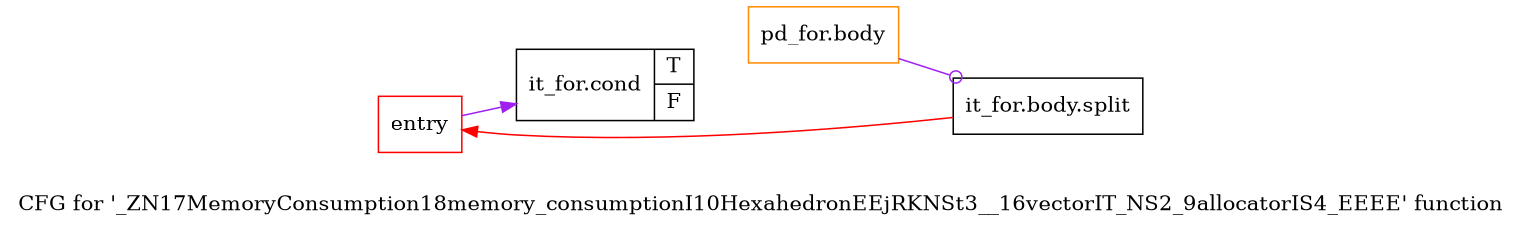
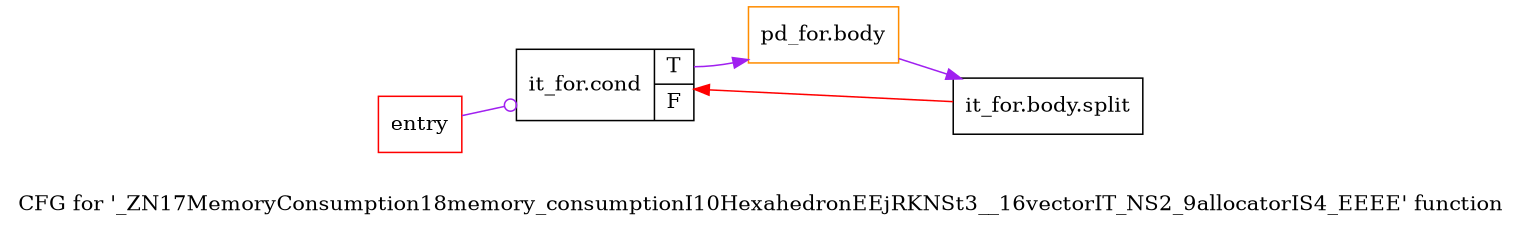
  digraph {
    label="CFG for '_ZN17MemoryConsumption18memory_consumptionI10HexahedronEEjRKNSt3__16vectorIT_NS2_9allocatorIS4_EEEE' function"
    rankdir=LR
    node [color=black shape=record]
    edge [arrowhead=odot color=purple]
    n1 [color=red label="{entry}"]
    n2 [label="{it_for.cond|{<s0>T|<s1>F}}"]
    n3 [color=darkorange label="{pd_for.body}"]
    n4 [label="{it_for.body.split}"]
-   n1 -> n2 [arrowhead=normal]
-   n3 -> n4
-   n4 -> n1 [arrowhead=normal color=red]
+   n1 -> n2
+   n2 -> n3 [arrowhead=normal tailport=s0]
+   n3 -> n4 [arrowhead=normal]
+   n4 -> n2 [arrowhead=normal color=red]
  }
